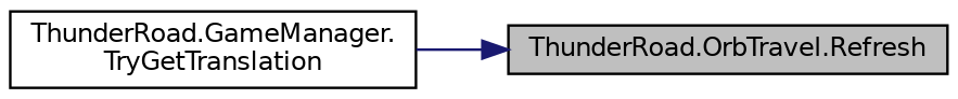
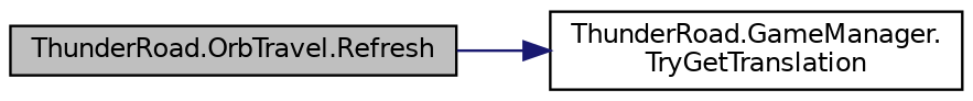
  digraph {
    rankdir=LR
    node [color=black fontname=Helvetica fontsize=10 shape=record style=filled]
    n1 [fillcolor=grey75 fontcolor=black height=0.2 label="ThunderRoad.OrbTravel.Refresh" width=0.4]
    n2 [fillcolor=white height=0.2 label="ThunderRoad.GameManager.\lTryGetTranslation" width=0.4]
-   n2 -> n1 [color=midnightblue fontname=Helvetica fontsize=10 labelfontname=Helvetica labelfontsize=10 style=solid]
+   n1 -> n2 [color=midnightblue fontname=Helvetica fontsize=10 labelfontname=Helvetica labelfontsize=10 style=solid]
  }
